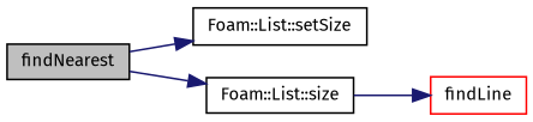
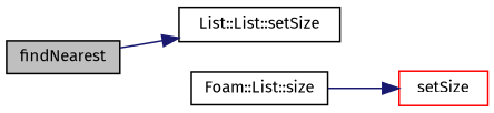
  digraph {
    fontname="Fira Sans"
    rankdir=LR
    node [color=black fontname="Fira Sans" fontsize=10 shape=record]
    edge [color=midnightblue fontname="Fira Sans" fontsize=10 labelfontname=Helvetica labelfontsize=10 style=solid]
    n1 [fillcolor=grey75 fontcolor=black height=0.2 label=findNearest style=filled width=0.4]
-   n2 [height=0.2 label="Foam::List::setSize" width=0.4]
+   n2 [height=0.2 label="List::List::setSize" width=0.4]
    n3 [height=0.2 label="Foam::List::size" width=0.4]
-   n4 [color=red height=0.2 label=findLine width=0.4]
+   n4 [color=red height=0.2 label=setSize width=0.4]
    n1 -> n2
-   n1 -> n3
    n3 -> n4
  }
